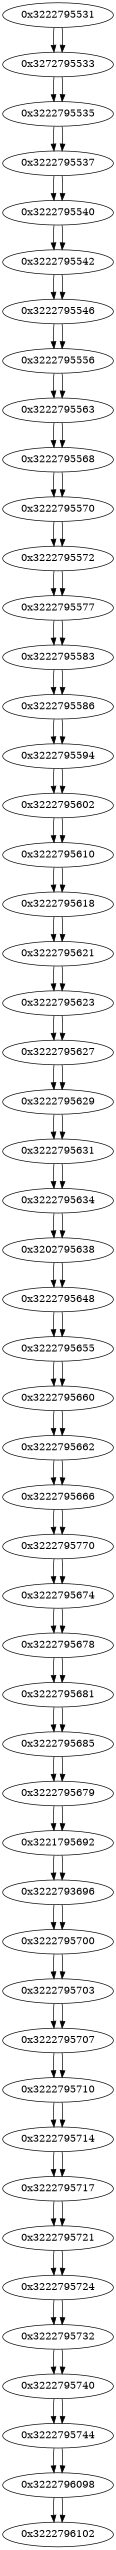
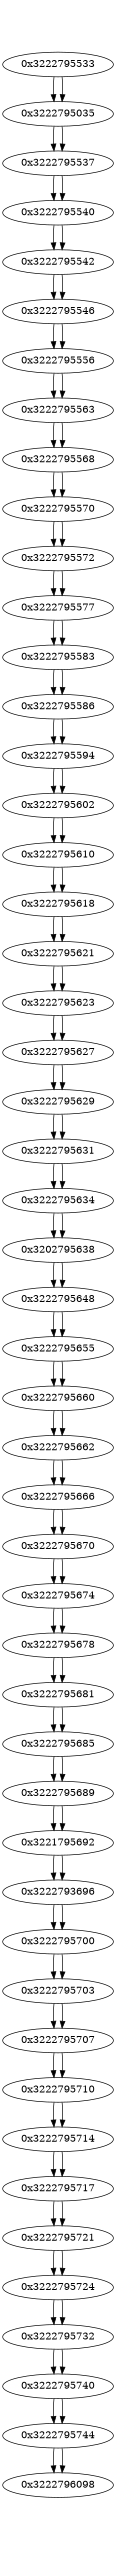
  digraph {
-   n1 [label="0x3222795531"]
-   n2 [label="0x3272795533"]
-   n3 [label="0x3222795535"]
+   n2 [label="0x3222795533"]
+   n3 [label="0x3222795035"]
    n4 [label="0x3222795537"]
    n5 [label="0x3222795540"]
    n6 [label="0x3222795542"]
    n7 [label="0x3222795546"]
    n8 [label="0x3222795556"]
    n9 [label="0x3222795563"]
    n10 [label="0x3222795568"]
    n11 [label="0x3222795570"]
    n12 [label="0x3222795572"]
    n13 [label="0x3222795577"]
    n14 [label="0x3222795583"]
    n15 [label="0x3222795586"]
    n16 [label="0x3222795594"]
    n17 [label="0x3222795602"]
    n18 [label="0x3222795610"]
    n19 [label="0x3222795618"]
    n20 [label="0x3222795621"]
    n21 [label="0x3222795623"]
    n22 [label="0x3222795627"]
    n23 [label="0x3222795629"]
    n24 [label="0x3222795631"]
    n25 [label="0x3222795634"]
    n26 [label="0x3202795638"]
    n27 [label="0x3222795648"]
    n28 [label="0x3222795655"]
    n29 [label="0x3222795660"]
    n30 [label="0x3222795662"]
    n31 [label="0x3222795666"]
-   n32 [label="0x3222795770"]
+   n32 [label="0x3222795670"]
    n33 [label="0x3222795674"]
    n34 [label="0x3222795678"]
    n35 [label="0x3222795681"]
    n36 [label="0x3222795685"]
-   n37 [label="0x3222795679"]
+   n37 [label="0x3222795689"]
    n38 [label="0x3221795692"]
    n39 [label="0x3222793696"]
    n40 [label="0x3222795700"]
    n41 [label="0x3222795703"]
    n42 [label="0x3222795707"]
    n43 [label="0x3222795710"]
    n44 [label="0x3222795714"]
    n45 [label="0x3222795717"]
    n46 [label="0x3222795721"]
    n47 [label="0x3222795724"]
    n48 [label="0x3222795732"]
    n49 [label="0x3222795740"]
    n50 [label="0x3222795744"]
    n51 [label="0x3222796098"]
-   n52 [label="0x3222796102"]
-   n1 -> n2
-   n1 -> n2
    n2 -> n3
    n2 -> n3
    n3 -> n4
    n3 -> n4
    n4 -> n5
    n4 -> n5
    n5 -> n6
    n5 -> n6
    n6 -> n7
    n6 -> n7
    n7 -> n8
    n7 -> n8
    n8 -> n9
    n8 -> n9
    n9 -> n10
    n9 -> n10
    n10 -> n11
    n10 -> n11
    n11 -> n12
    n11 -> n12
    n12 -> n13
    n12 -> n13
    n13 -> n14
    n13 -> n14
    n14 -> n15
    n14 -> n15
    n15 -> n16
    n15 -> n16
    n16 -> n17
    n16 -> n17
    n17 -> n18
    n17 -> n18
    n18 -> n19
    n18 -> n19
    n19 -> n20
    n19 -> n20
    n20 -> n21
    n20 -> n21
    n21 -> n22
    n21 -> n22
    n22 -> n23
    n22 -> n23
    n23 -> n24
    n23 -> n24
    n24 -> n25
    n24 -> n25
    n25 -> n26
    n25 -> n26
    n26 -> n27
    n26 -> n27
    n27 -> n28
    n27 -> n28
    n28 -> n29
    n28 -> n29
    n29 -> n30
    n29 -> n30
    n30 -> n31
    n30 -> n31
    n31 -> n32
    n31 -> n32
    n32 -> n33
    n32 -> n33
    n33 -> n34
    n33 -> n34
    n34 -> n35
    n34 -> n35
    n35 -> n36
    n35 -> n36
    n36 -> n37
    n36 -> n37
    n37 -> n38
    n37 -> n38
    n38 -> n39
    n38 -> n39
    n39 -> n40
    n39 -> n40
    n40 -> n41
    n40 -> n41
    n41 -> n42
    n41 -> n42
    n42 -> n43
    n42 -> n43
    n43 -> n44
    n43 -> n44
    n44 -> n45
    n44 -> n45
    n45 -> n46
    n45 -> n46
    n46 -> n47
    n46 -> n47
    n47 -> n48
    n47 -> n48
    n48 -> n49
    n48 -> n49
    n49 -> n50
    n49 -> n50
    n50 -> n51
    n50 -> n51
-   n51 -> n52
-   n51 -> n52
  }
